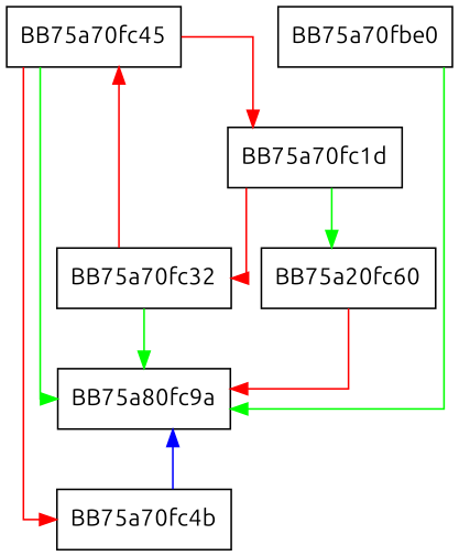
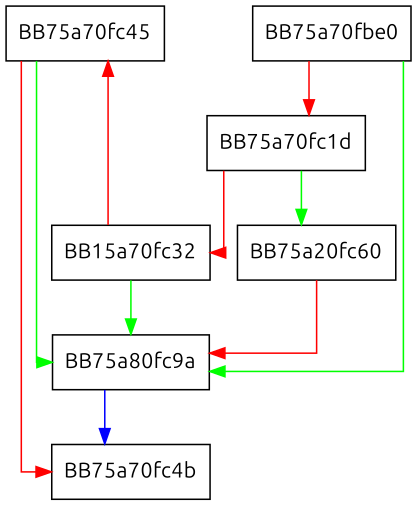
  digraph {
    fontname=Ubuntu
    splines=ortho
    node [fontname=Ubuntu shape=box]
    edge [color=red fontname=Ubuntu]
    n1 [label=BB75a80fc9a]
    BB75a70fbe0
    BB75a70fc1d
    n4 [label=BB75a20fc60]
-   BB75a70fc32
+   BB75a70fc32 [label=BB15a70fc32]
    BB75a70fc45
    BB75a70fc4b
    BB75a70fbe0 -> n1 [color=green]
-   BB75a70fc45 -> BB75a70fc1d
+   BB75a70fbe0 -> BB75a70fc1d
    BB75a70fc1d -> n4 [color=green]
    BB75a70fc1d -> BB75a70fc32
    n4 -> n1
    BB75a70fc32 -> n1 [color=green]
    BB75a70fc32 -> BB75a70fc45
    BB75a70fc45 -> n1 [color=green]
    BB75a70fc45 -> BB75a70fc4b
-   BB75a70fc4b -> n1 [color=blue]
+   n1 -> BB75a70fc4b [color=blue]
  }
